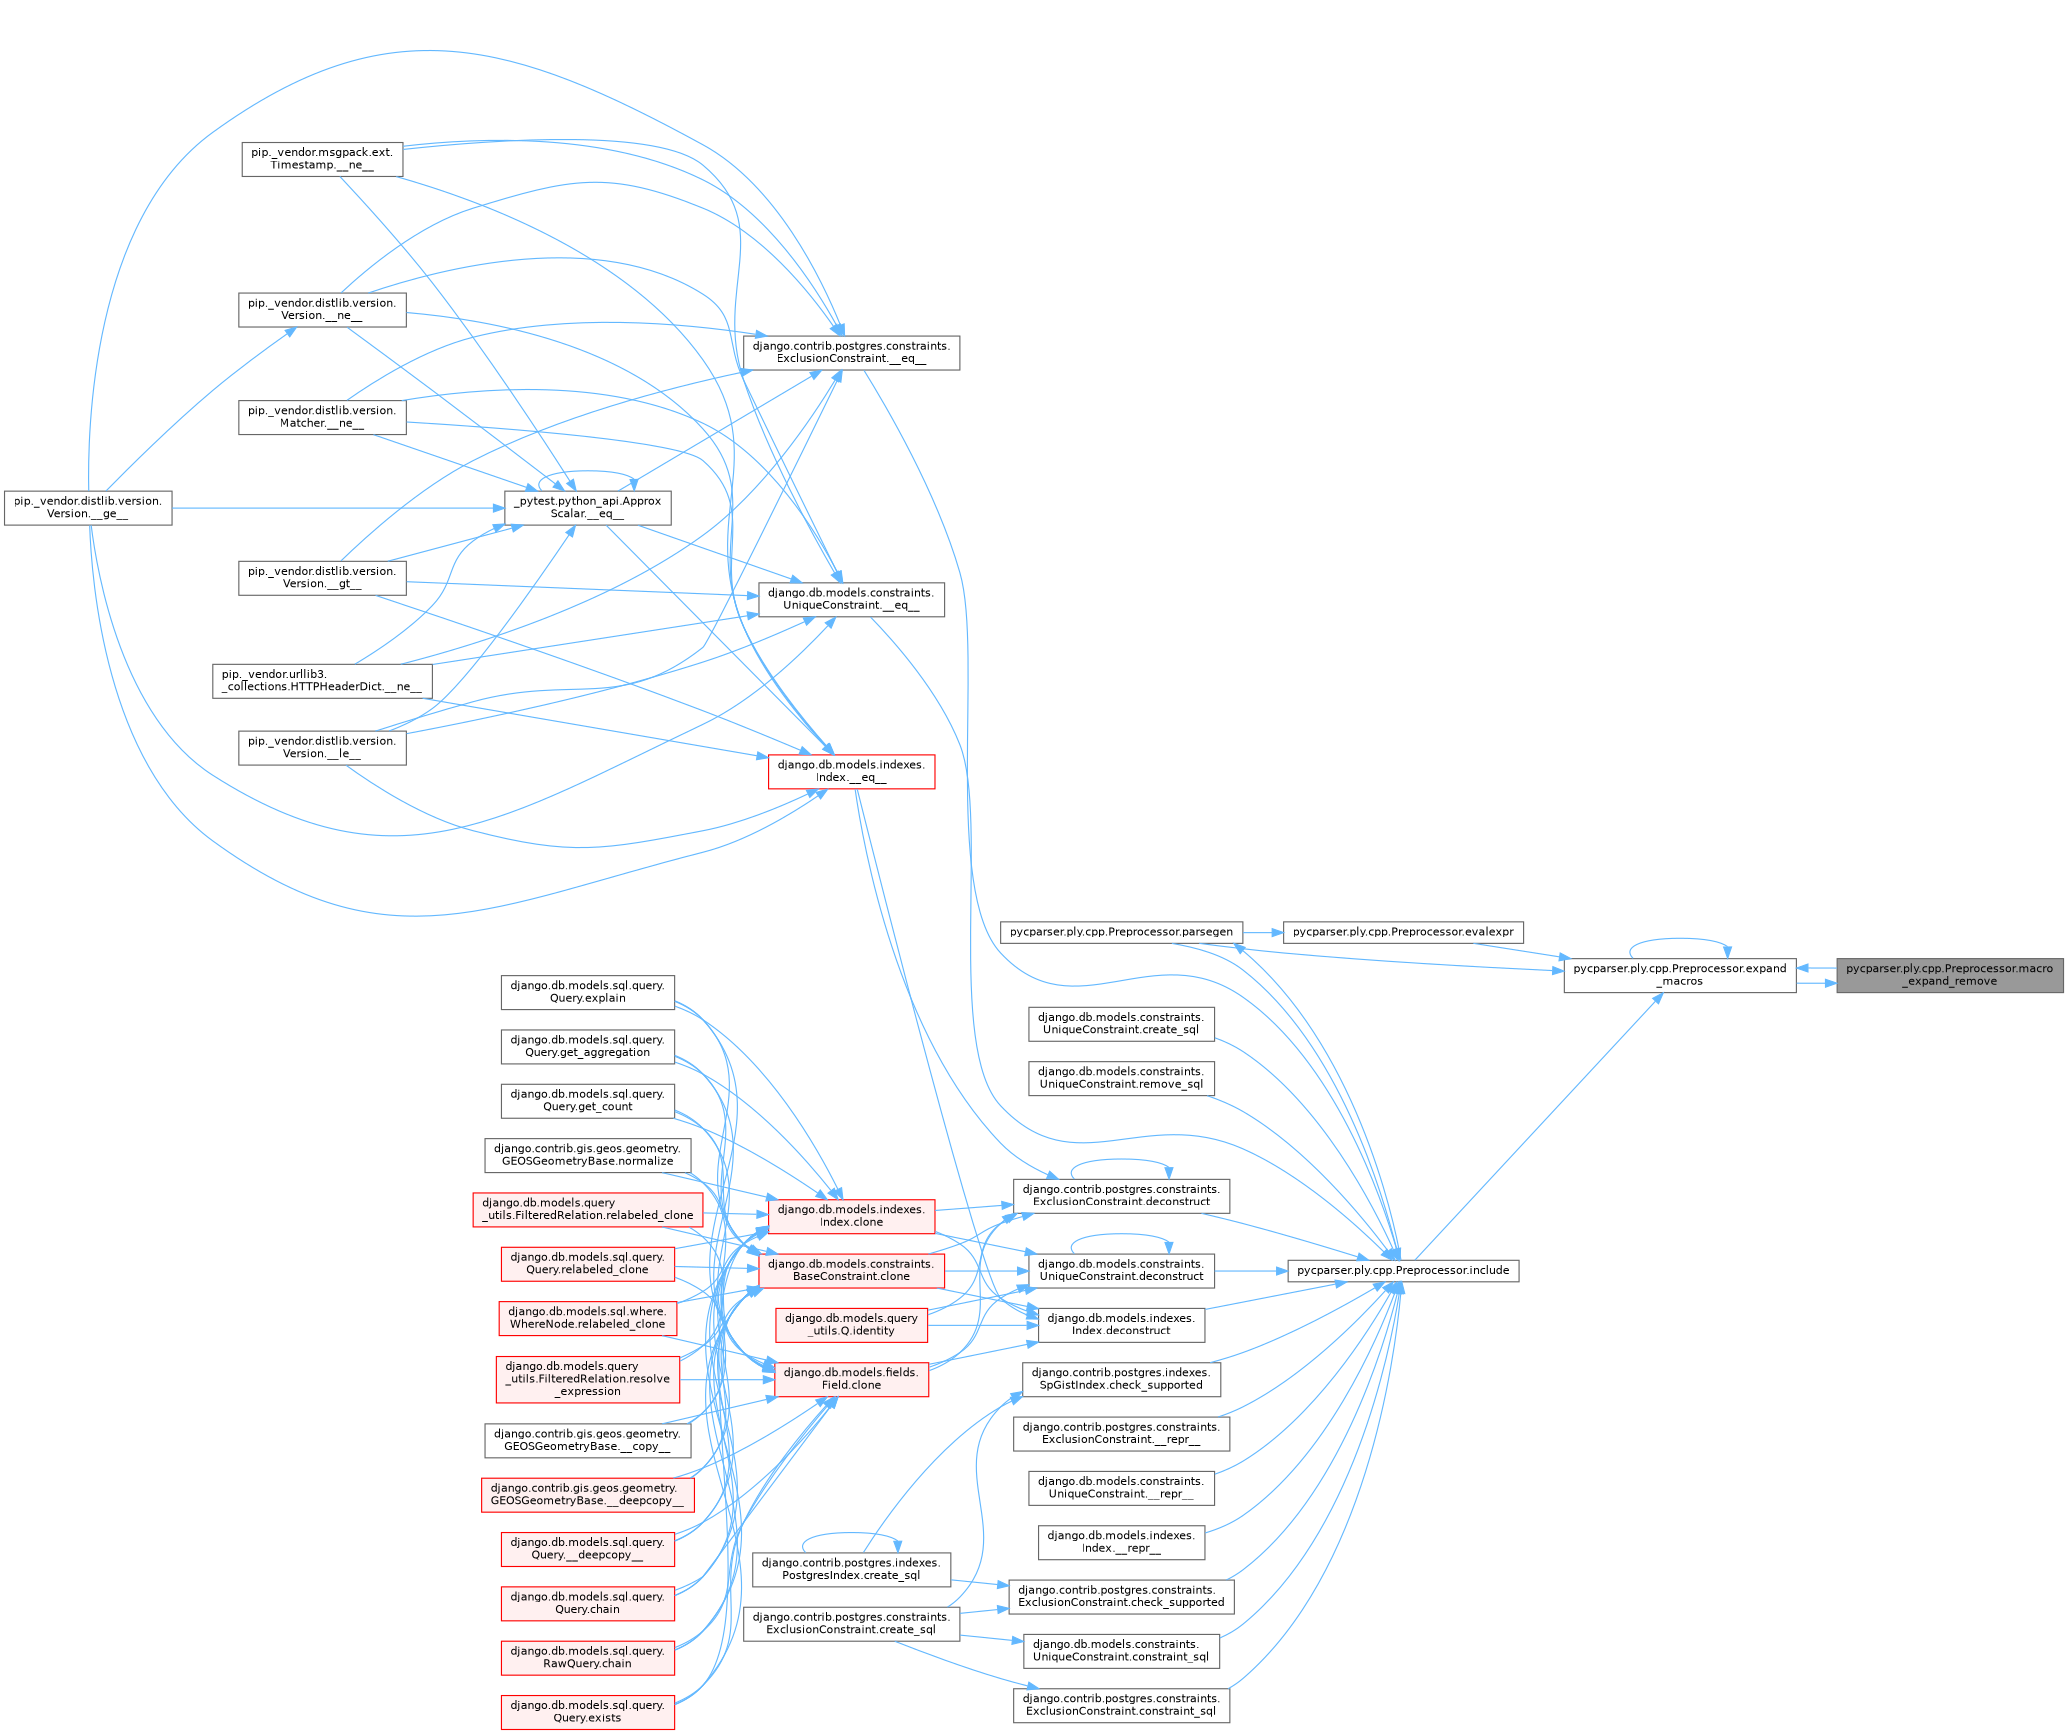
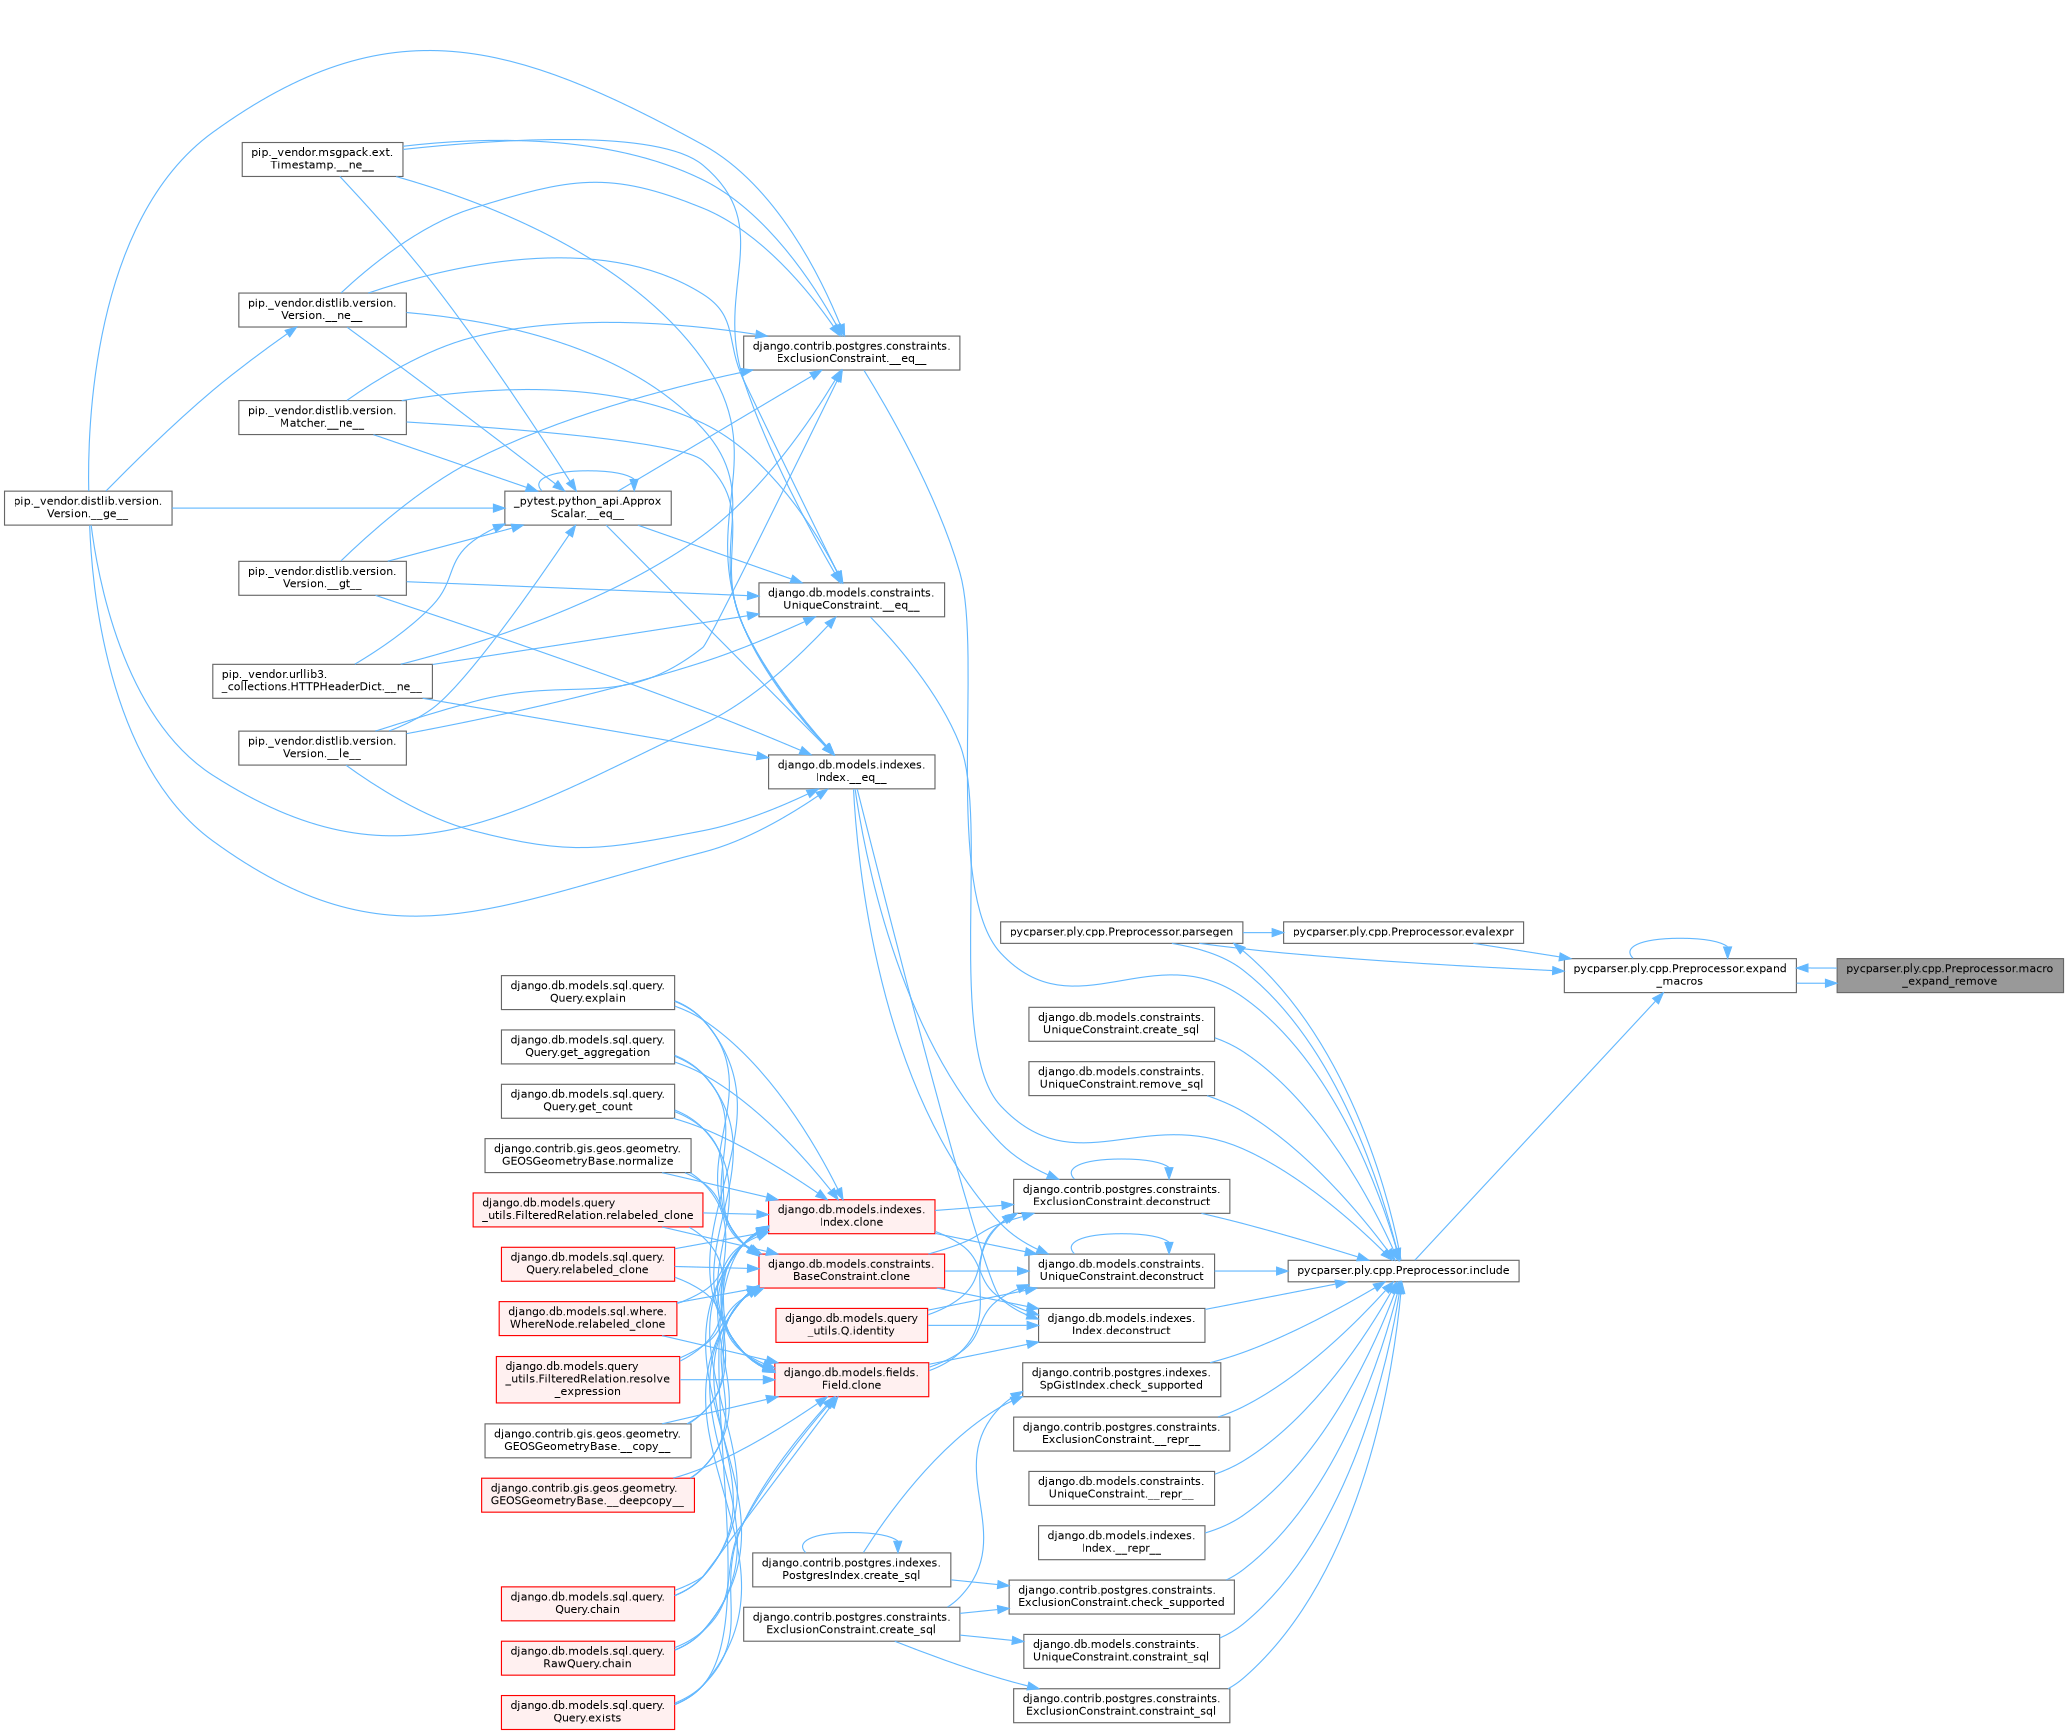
  digraph {
    rankdir=RL
    node [color=grey40 fillcolor=white fontname=Helvetica fontsize=10 shape=box style=filled]
    edge [color=steelblue1 dir=back fontname=Helvetica fontsize=10 labelfontname=Helvetica labelfontsize=10 style=solid]
    n1 [color=gray40 fillcolor=grey60 fontcolor=black height=0.2 label="pycparser.ply.cpp.Preprocessor.macro\l_expand_remove" width=0.4]
    n2 [height=0.2 label="pycparser.ply.cpp.Preprocessor.expand\l_macros" width=0.4]
    n3 [height=0.2 label="pycparser.ply.cpp.Preprocessor.evalexpr" width=0.4]
    n4 [height=0.2 label="pycparser.ply.cpp.Preprocessor.parsegen" width=0.4]
    n5 [height=0.2 label="pycparser.ply.cpp.Preprocessor.include" width=0.4]
    n6 [height=0.2 label="django.contrib.postgres.constraints.\lExclusionConstraint.__eq__" width=0.4]
    n7 [height=0.2 label="django.db.models.constraints.\lUniqueConstraint.__eq__" width=0.4]
    n8 [height=0.2 label="django.contrib.postgres.constraints.\lExclusionConstraint.__repr__" width=0.4]
    n9 [height=0.2 label="django.db.models.constraints.\lUniqueConstraint.__repr__" width=0.4]
    n10 [height=0.2 label="django.db.models.indexes.\lIndex.__repr__" width=0.4]
    n11 [height=0.2 label="django.contrib.postgres.constraints.\lExclusionConstraint.check_supported" width=0.4]
    n12 [height=0.2 label="django.contrib.postgres.indexes.\lSpGistIndex.check_supported" width=0.4]
    n13 [height=0.2 label="django.contrib.postgres.constraints.\lExclusionConstraint.constraint_sql" width=0.4]
    n14 [height=0.2 label="django.db.models.constraints.\lUniqueConstraint.constraint_sql" width=0.4]
    n15 [height=0.2 label="django.db.models.constraints.\lUniqueConstraint.create_sql" width=0.4]
    n16 [height=0.2 label="django.contrib.postgres.constraints.\lExclusionConstraint.deconstruct" width=0.4]
    n17 [height=0.2 label="django.db.models.constraints.\lUniqueConstraint.deconstruct" width=0.4]
    n18 [height=0.2 label="django.db.models.indexes.\lIndex.deconstruct" width=0.4]
    n19 [height=0.2 label="django.db.models.constraints.\lUniqueConstraint.remove_sql" width=0.4]
    n20 [height=0.2 label="_pytest.python_api.Approx\lScalar.__eq__" width=0.4]
    n21 [height=0.2 label="pip._vendor.distlib.version.\lVersion.__ge__" width=0.4]
    n22 [height=0.2 label="pip._vendor.distlib.version.\lVersion.__gt__" width=0.4]
    n23 [height=0.2 label="pip._vendor.distlib.version.\lVersion.__le__" width=0.4]
    n24 [height=0.2 label="pip._vendor.distlib.version.\lMatcher.__ne__" width=0.4]
    n25 [height=0.2 label="pip._vendor.distlib.version.\lVersion.__ne__" width=0.4]
    n26 [height=0.2 label="pip._vendor.msgpack.ext.\lTimestamp.__ne__" width=0.4]
    n27 [height=0.2 label="pip._vendor.urllib3.\l_collections.HTTPHeaderDict.__ne__" width=0.4]
    n28 [height=0.2 label="django.contrib.postgres.constraints.\lExclusionConstraint.create_sql" width=0.4]
    n29 [height=0.2 label="django.contrib.postgres.indexes.\lPostgresIndex.create_sql" width=0.4]
-   n30 [color=red height=0.2 label="django.db.models.indexes.\lIndex.__eq__" width=0.4]
+   n30 [height=0.2 label="django.db.models.indexes.\lIndex.__eq__" width=0.4]
    n31 [color=red fillcolor="#FFF0F0" height=0.2 label="django.db.models.constraints.\lBaseConstraint.clone" width=0.4]
    n32 [color=red fillcolor="#FFF0F0" height=0.2 label="django.db.models.fields.\lField.clone" width=0.4]
    n33 [color=red fillcolor="#FFF0F0" height=0.2 label="django.db.models.indexes.\lIndex.clone" width=0.4]
    n34 [color=red fillcolor="#FFF0F0" height=0.2 label="django.db.models.query\l_utils.Q.identity" width=0.4]
    n35 [height=0.2 label="django.contrib.gis.geos.geometry.\lGEOSGeometryBase.__copy__" width=0.4]
    n36 [color=red fillcolor="#FFF0F0" height=0.2 label="django.contrib.gis.geos.geometry.\lGEOSGeometryBase.__deepcopy__" width=0.4]
-   n37 [color=red fillcolor="#FFF0F0" height=0.2 label="django.db.models.sql.query.\lQuery.__deepcopy__" width=0.4]
    n38 [color=red fillcolor="#FFF0F0" height=0.2 label="django.db.models.sql.query.\lQuery.chain" width=0.4]
    n39 [color=red fillcolor="#FFF0F0" height=0.2 label="django.db.models.sql.query.\lRawQuery.chain" width=0.4]
    n40 [color=red fillcolor="#FFF0F0" height=0.2 label="django.db.models.sql.query.\lQuery.exists" width=0.4]
    n41 [height=0.2 label="django.db.models.sql.query.\lQuery.explain" width=0.4]
    n42 [height=0.2 label="django.db.models.sql.query.\lQuery.get_aggregation" width=0.4]
    n43 [height=0.2 label="django.db.models.sql.query.\lQuery.get_count" width=0.4]
    n44 [height=0.2 label="django.contrib.gis.geos.geometry.\lGEOSGeometryBase.normalize" width=0.4]
    n45 [color=red fillcolor="#FFF0F0" height=0.2 label="django.db.models.query\l_utils.FilteredRelation.relabeled_clone" width=0.4]
    n46 [color=red fillcolor="#FFF0F0" height=0.2 label="django.db.models.sql.query.\lQuery.relabeled_clone" width=0.4]
    n47 [color=red fillcolor="#FFF0F0" height=0.2 label="django.db.models.sql.where.\lWhereNode.relabeled_clone" width=0.4]
    n48 [color=red fillcolor="#FFF0F0" height=0.2 label="django.db.models.query\l_utils.FilteredRelation.resolve\l_expression" width=0.4]
    n1 -> n2
    n2 -> n1
    n2 -> n2
    n2 -> n3
    n2 -> n4
    n2 -> n5
    n3 -> n4
    n4 -> n5
    n5 -> n4
    n5 -> n6
    n5 -> n7
    n5 -> n8
    n5 -> n9
    n5 -> n10
    n5 -> n11
    n5 -> n12
    n5 -> n13
    n5 -> n14
    n5 -> n15
    n5 -> n16
    n5 -> n17
    n5 -> n18
    n5 -> n19
    n6 -> n20
    n6 -> n21
    n6 -> n22
    n6 -> n23
    n6 -> n24
    n6 -> n25
    n6 -> n26
    n6 -> n27
    n7 -> n20
    n7 -> n21
    n7 -> n22
    n7 -> n23
    n7 -> n24
    n7 -> n25
    n7 -> n26
    n7 -> n27
    n11 -> n28
    n11 -> n29
    n12 -> n28
    n12 -> n29
    n13 -> n28
    n14 -> n28
    n16 -> n16
    n16 -> n30
    n16 -> n31
    n16 -> n32
    n16 -> n33
    n16 -> n34
    n17 -> n17
+   n17 -> n30
    n17 -> n31
    n17 -> n32
    n17 -> n33
    n17 -> n34
    n18 -> n30
    n18 -> n31
    n18 -> n32
    n18 -> n33
    n18 -> n34
    n20 -> n20
    n20 -> n21
    n20 -> n22
    n20 -> n23
    n20 -> n24
    n20 -> n25
    n20 -> n26
    n20 -> n27
    n25 -> n21
    n29 -> n29
    n30 -> n20
    n30 -> n21
    n30 -> n22
    n30 -> n23
    n30 -> n24
    n30 -> n25
    n30 -> n26
    n30 -> n27
    n31 -> n35
    n31 -> n36
-   n31 -> n37
    n31 -> n38
    n31 -> n39
    n31 -> n40
    n31 -> n41
    n31 -> n42
    n31 -> n43
    n31 -> n44
    n31 -> n45
    n31 -> n46
    n31 -> n47
    n31 -> n48
    n32 -> n35
    n32 -> n36
-   n32 -> n37
    n32 -> n38
    n32 -> n39
    n32 -> n40
    n32 -> n41
    n32 -> n42
    n32 -> n43
    n32 -> n44
    n32 -> n45
    n32 -> n46
    n32 -> n47
    n32 -> n48
    n33 -> n35
    n33 -> n36
-   n33 -> n37
    n33 -> n38
    n33 -> n39
    n33 -> n40
    n33 -> n41
    n33 -> n42
    n33 -> n43
    n33 -> n44
    n33 -> n45
    n33 -> n46
    n33 -> n47
    n33 -> n48
  }
